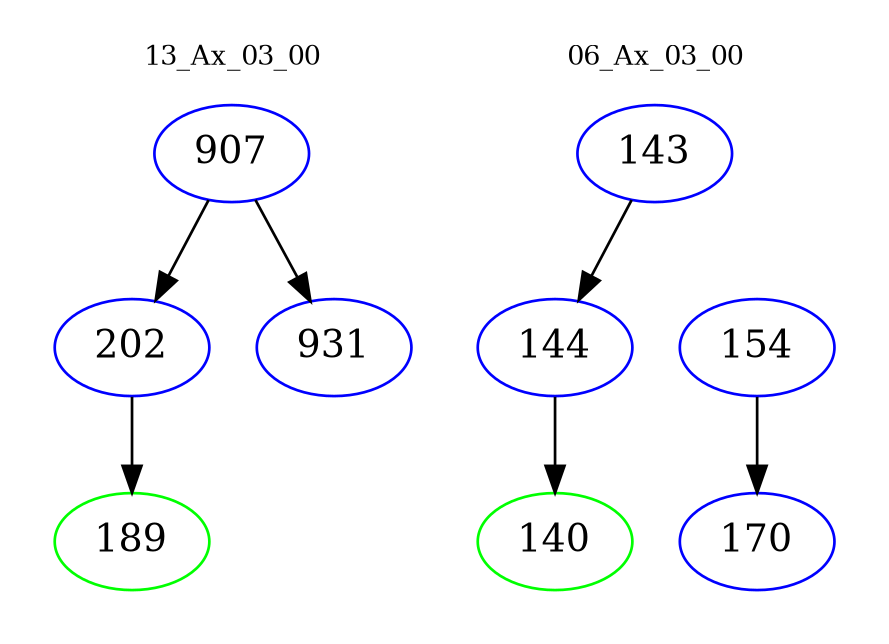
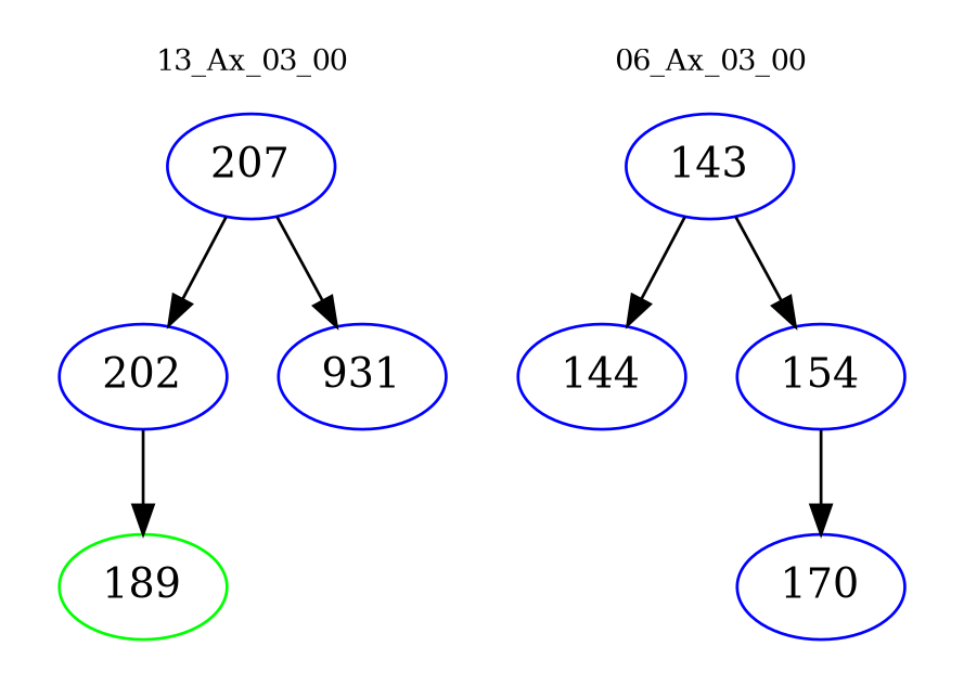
  digraph {
    node [color=blue]
    edge [color=black]
-   n1 [label=907]
+   n1 [label=207]
    n2 [label=202]
    n3 [label=931]
    n4 [color=green label=189]
    n5 [label=143]
    n6 [label=144]
    n7 [label=154]
-   n8 [color=green label=140]
    n9 [label=170]
    subgraph cluster_1 {
      color=white
      fontsize=10
      label="13_Ax_03_00"
      n1
      n2
      n3
      n4
    }
    subgraph cluster_2 {
      color=white
      fontsize=10
      label="06_Ax_03_00"
      n5
      n6
      n7
-     n8
      n9
    }
    n1 -> n2
    n1 -> n3
    n2 -> n4
    n5 -> n6
-   n6 -> n8
+   n5 -> n7
    n7 -> n9
  }
